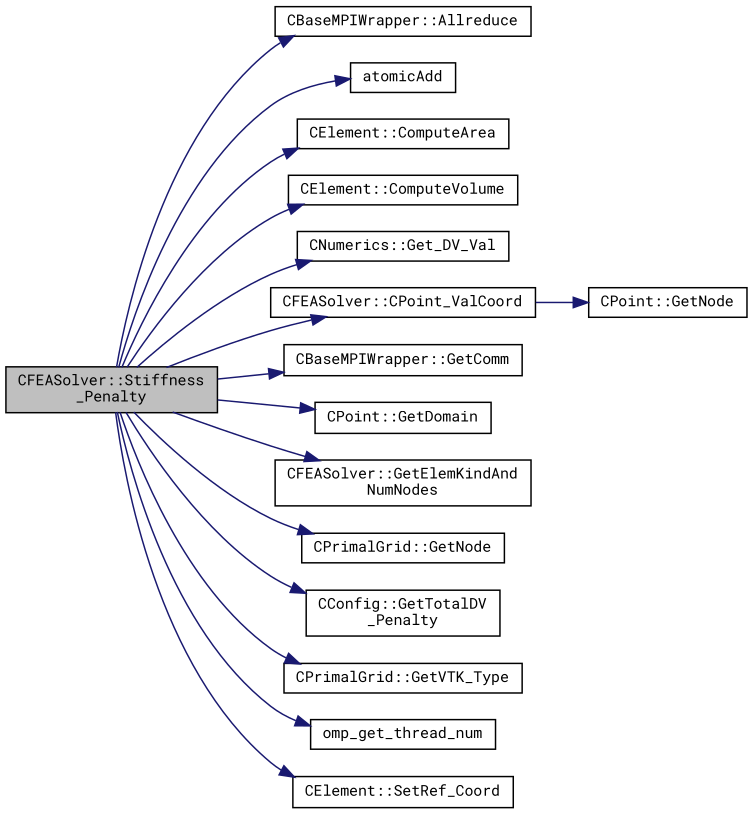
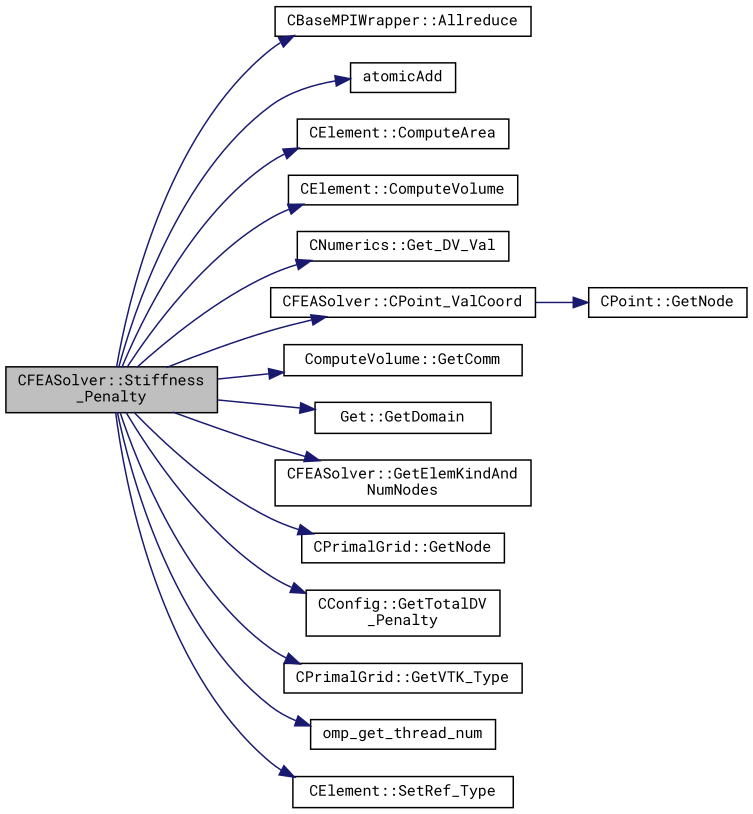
  digraph {
    fontname="Roboto Mono"
    rankdir=LR
    node [color=black fillcolor=white fontname="Roboto Mono" fontsize=10 shape=record style=filled]
    edge [color=midnightblue fontname="Roboto Mono" fontsize=10 labelfontname=Helvetica labelfontsize=10 style=solid]
    n1 [fillcolor=grey75 fontcolor=black height=0.2 label="CFEASolver::Stiffness\l_Penalty" width=0.4]
    n2 [height=0.2 label="CBaseMPIWrapper::Allreduce" width=0.4]
    n3 [height=0.2 label=atomicAdd width=0.4]
    n4 [height=0.2 label="CElement::ComputeArea" width=0.4]
    n5 [height=0.2 label="CElement::ComputeVolume" width=0.4]
    n6 [height=0.2 label="CNumerics::Get_DV_Val" width=0.4]
    n7 [height=0.2 label="CFEASolver::CPoint_ValCoord" width=0.4]
-   n8 [height=0.2 label="CBaseMPIWrapper::GetComm" width=0.4]
-   n9 [height=0.2 label="CPoint::GetDomain" width=0.4]
+   n8 [height=0.2 label="ComputeVolume::GetComm" width=0.4]
+   n9 [height=0.2 label="Get::GetDomain" width=0.4]
    n10 [height=0.2 label="CFEASolver::GetElemKindAnd\lNumNodes" width=0.4]
    n11 [height=0.2 label="CPrimalGrid::GetNode" width=0.4]
    n12 [height=0.2 label="CConfig::GetTotalDV\l_Penalty" width=0.4]
    n13 [height=0.2 label="CPrimalGrid::GetVTK_Type" width=0.4]
    n14 [height=0.2 label=omp_get_thread_num width=0.4]
-   n15 [height=0.2 label="CElement::SetRef_Coord" width=0.4]
+   n15 [height=0.2 label="CElement::SetRef_Type" width=0.4]
    n16 [height=0.2 label="CPoint::GetNode" width=0.4]
    n1 -> n2
    n1 -> n3
    n1 -> n4
    n1 -> n5
    n1 -> n6
    n1 -> n7
    n1 -> n8
    n1 -> n9
    n1 -> n10
    n1 -> n11
    n1 -> n12
    n1 -> n13
    n1 -> n14
    n1 -> n15
    n7 -> n16
  }
